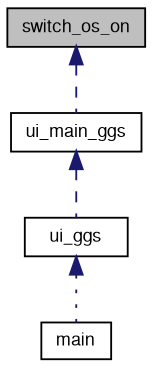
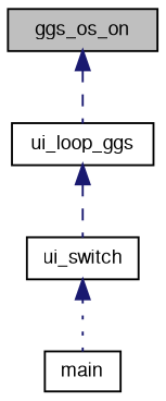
  digraph {
    rankdir=TB
    node [color=black fontname=FreeSans fontsize=10 shape=record]
    edge [color=midnightblue dir=back fontname=FreeSans fontsize=10 labelfontname=FreeSans labelfontsize=10 style=dashed]
-   n1 [fillcolor=grey75 fontcolor=black height=0.2 label=switch_os_on style=filled width=0.4]
-   n2 [height=0.2 label=ui_main_ggs width=0.4]
-   n3 [height=0.2 label=ui_ggs width=0.4]
+   n1 [fillcolor=grey75 fontcolor=black height=0.2 label=ggs_os_on style=filled width=0.4]
+   n2 [height=0.2 label=ui_loop_ggs width=0.4]
+   n3 [height=0.2 label=ui_switch width=0.4]
    n4 [height=0.2 label=main width=0.4]
    n1 -> n2
    n2 -> n3
    n3 -> n4 [style=dotted]
  }
